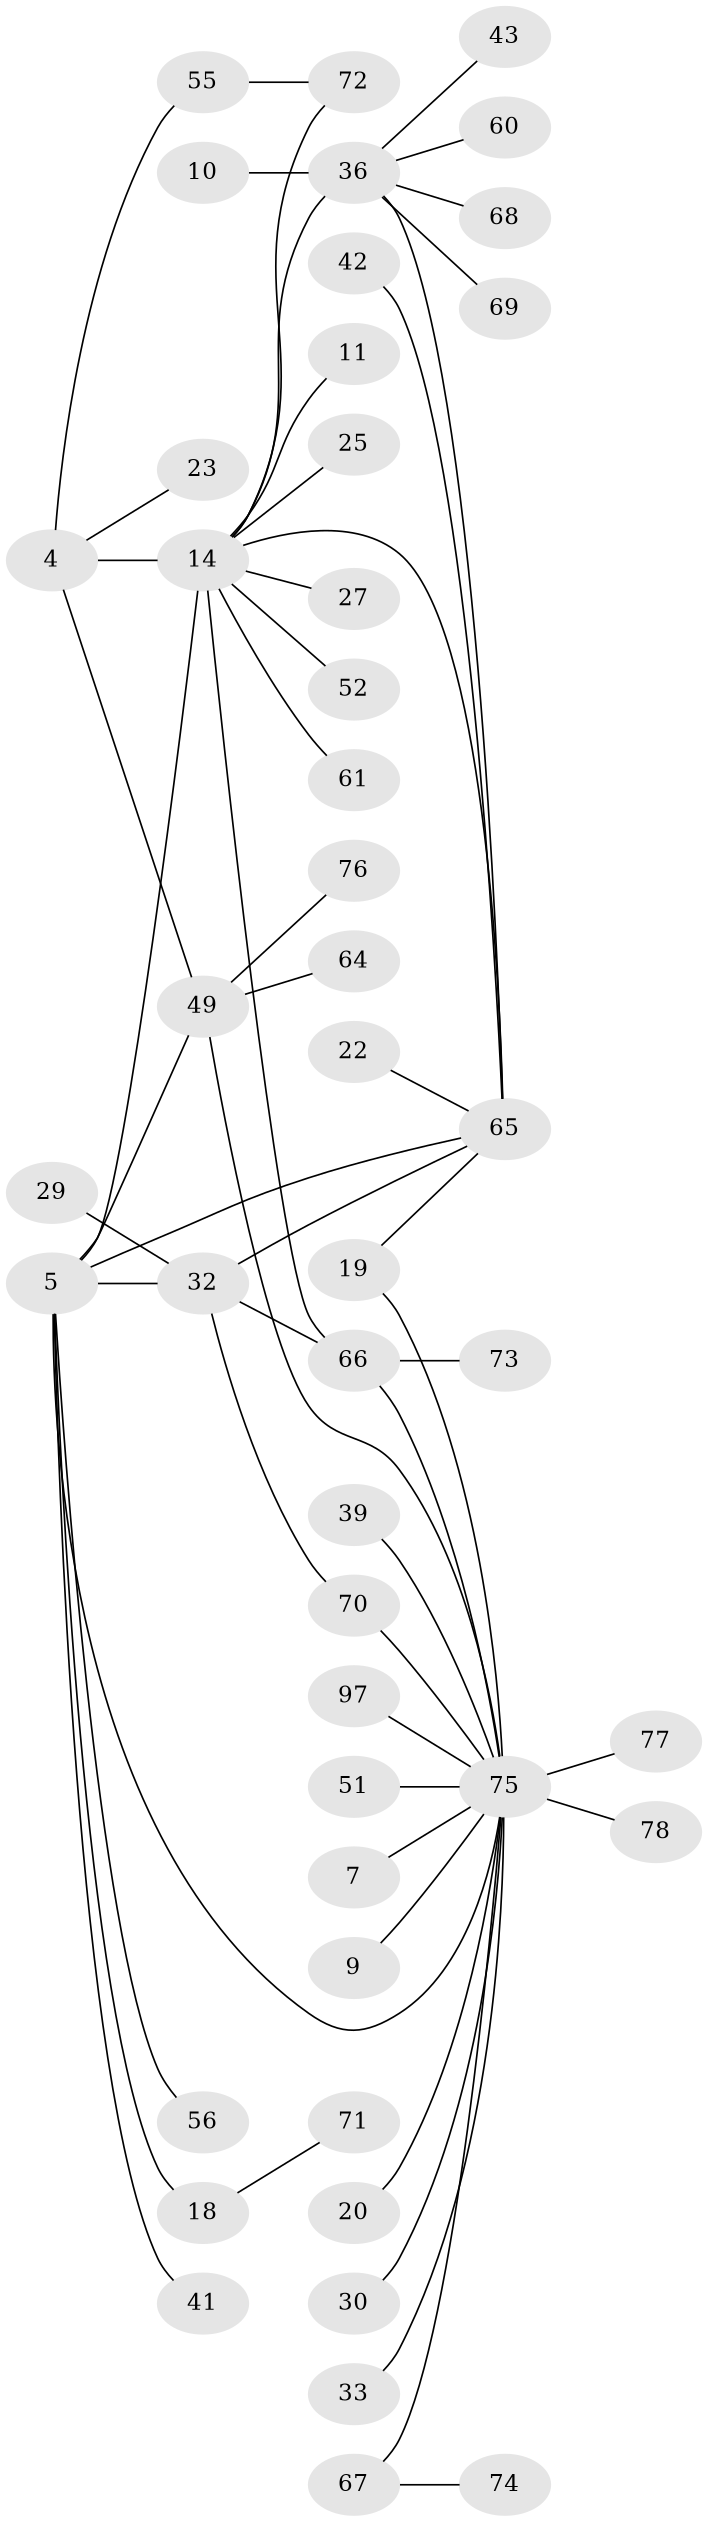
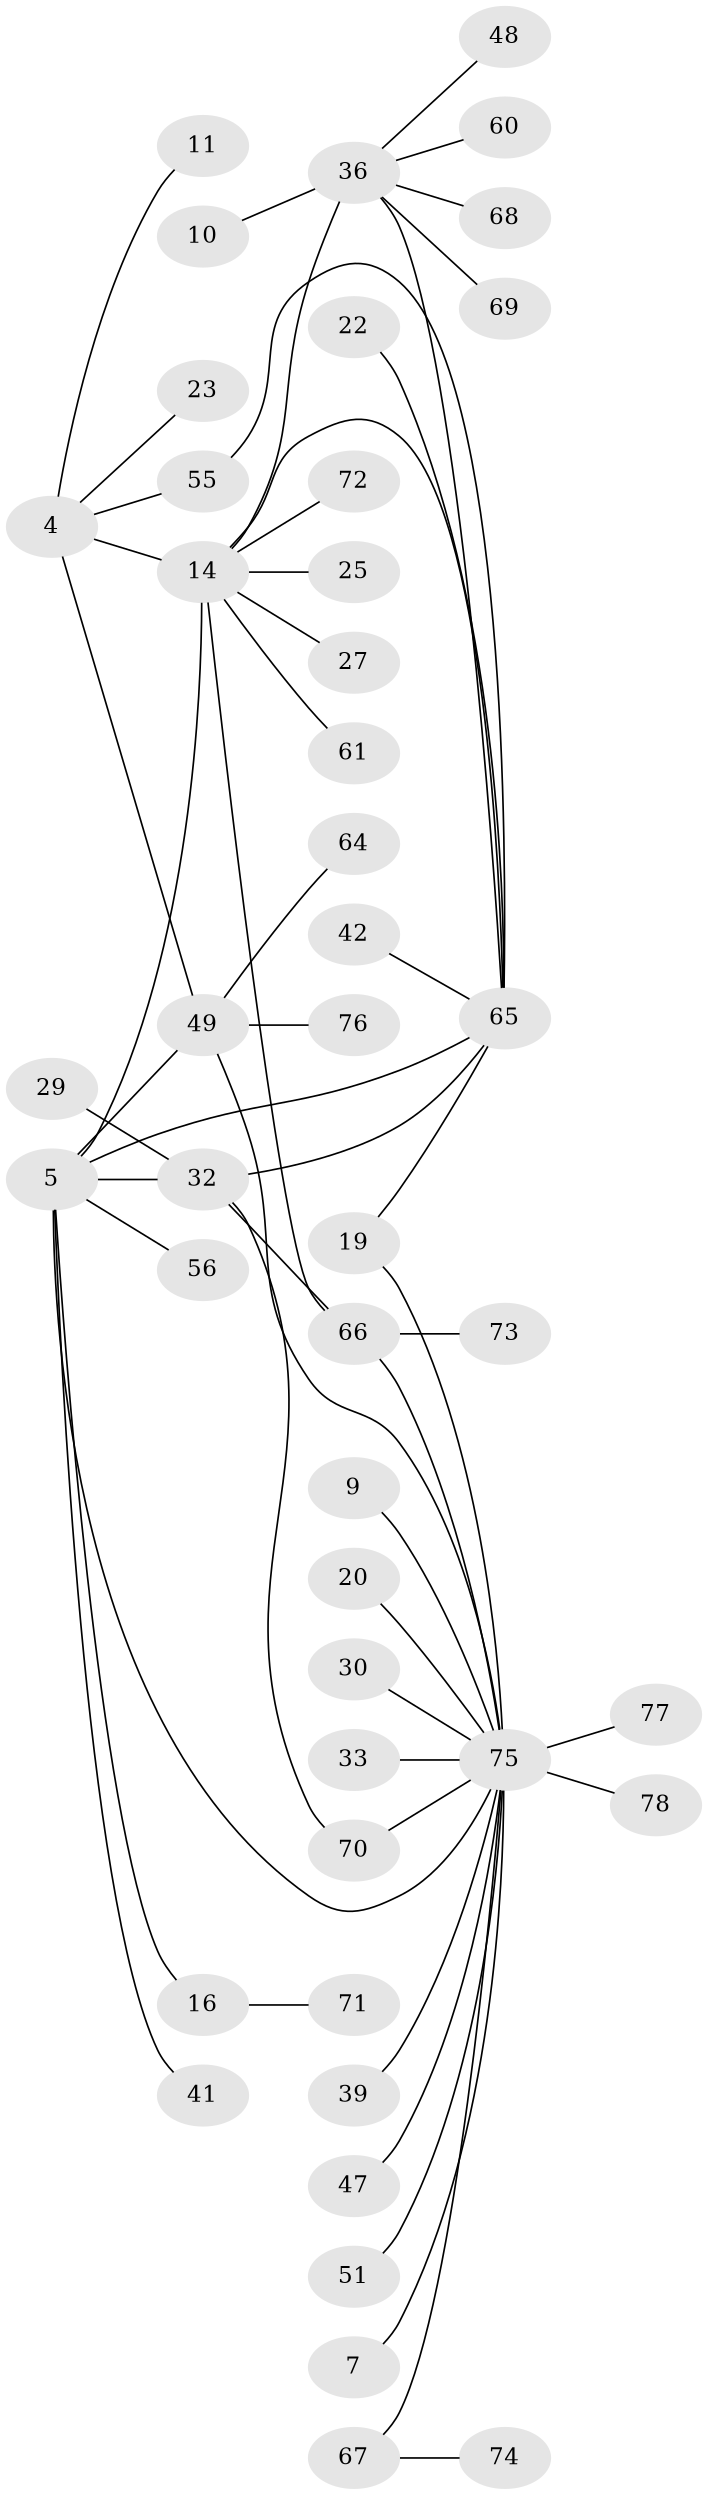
  graph {
    rankdir=LR
    node [color=gray90 style=filled]
    4
    11
    14 [super="+3"]
    23
    49 [super="+40"]
    55
    65 [super="+57+15+38+48"]
    36 [super="+31"]
    25
    27
-   52
    61 [super="+58"]
    66 [super="+53"]
    72
    75 [super="+18+2"]
    64
    76
    5 [super="+1"]
-   16 [label=18]
+   16
    32 [super="+24"]
    41
    56 [super="+17"]
    71
    70 [super="+54+59+63"]
    77
    78
    7
    9
-   43
+   43 [label=48]
    60
    68
    69
    10
    73
    19
    20
    22 [super="+21"]
    29
    30
    33
    39
    42
-   47 [super="+28" label=97]
+   47 [super="+28"]
    51
    67 [super="+62"]
    74
-   14 -- 11
+   4 -- 11
    4 -- 14
    4 -- 23
    4 -- 49 [weight=2]
    4 -- 55
    14 -- 65 [weight=2]
    14 -- 36 [weight=3]
    14 -- 25
    14 -- 27
-   14 -- 52
    14 -- 61 [weight=2]
    14 -- 66 [weight=2]
    14 -- 72
    49 -- 75 [weight=2]
    49 -- 64
    49 -- 76
-   55 -- 72
+   55 -- 65
    36 -- 65
    36 -- 43
    36 -- 60
    36 -- 68
    36 -- 69
    66 -- 75 [weight=4]
    66 -- 73
    75 -- 77
    75 -- 78
    5 -- 14
    5 -- 49 [weight=2]
    5 -- 65 [weight=4]
    5 -- 75 [weight=2]
    5 -- 16 [weight=2]
    5 -- 32 [weight=2]
    5 -- 41
    5 -- 56
    16 -- 71
    32 -- 65
    32 -- 66
    32 -- 70
    70 -- 75
    7 -- 75
    9 -- 75
    10 -- 36
    19 -- 65
    19 -- 75
    20 -- 75
    22 -- 65
    29 -- 32
    30 -- 75
    33 -- 75
    39 -- 75
    42 -- 65
    47 -- 75
    51 -- 75
    67 -- 75 [weight=3]
    67 -- 74
  }
